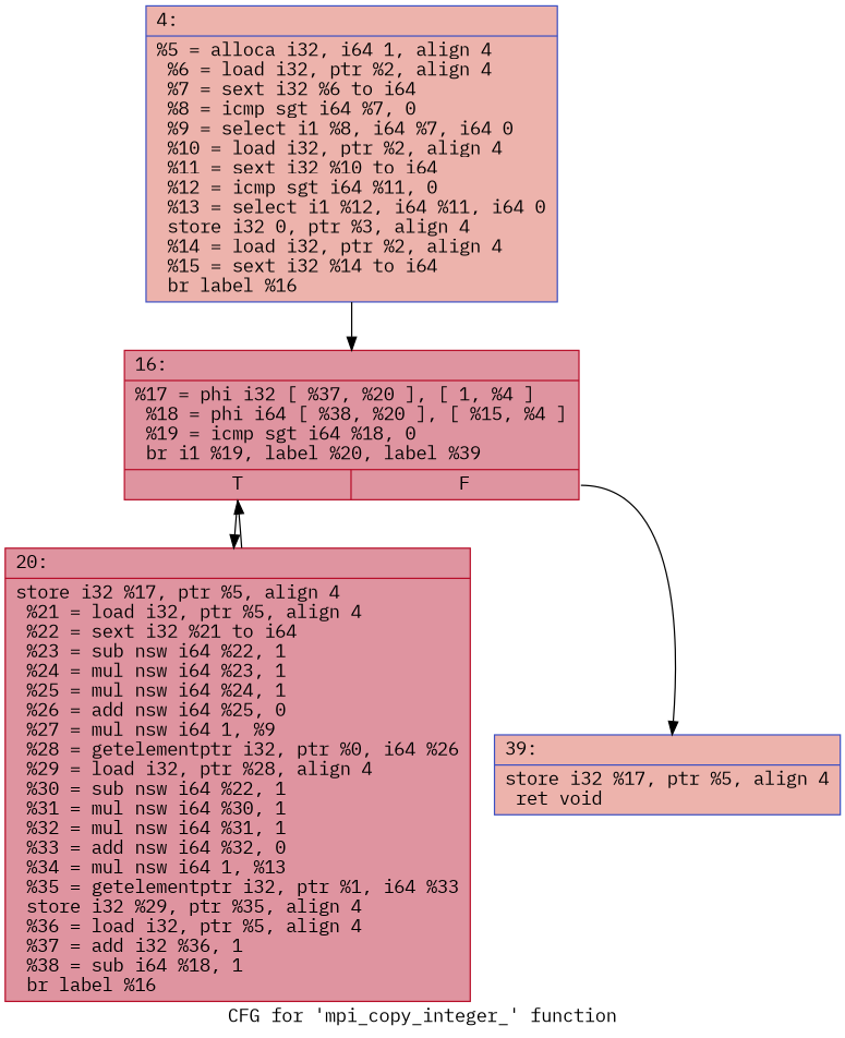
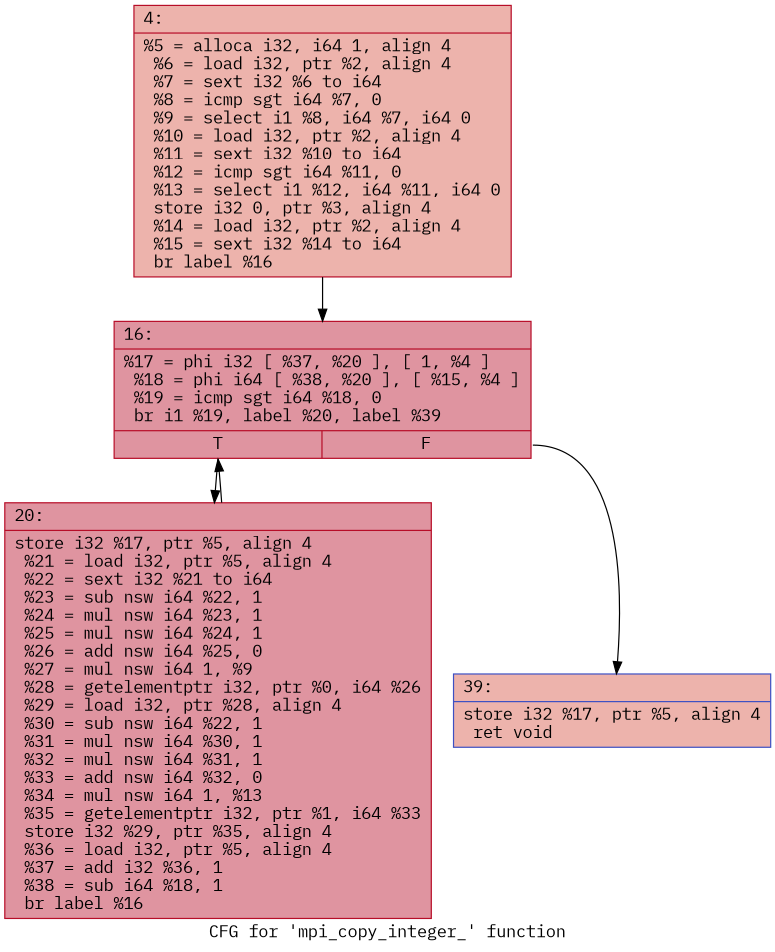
  digraph {
    label="CFG for 'mpi_copy_integer_' function"
    fontname="IBM Plex Mono"
    node [color="#3d50c3ff" fillcolor="#d6524470" fontname="IBM Plex Mono" shape=record style=filled]
    edge [fontname="IBM Plex Mono"]
-   n1 [label="{4:\l|  %5 = alloca i32, i64 1, align 4\l  %6 = load i32, ptr %2, align 4\l  %7 = sext i32 %6 to i64\l  %8 = icmp sgt i64 %7, 0\l  %9 = select i1 %8, i64 %7, i64 0\l  %10 = load i32, ptr %2, align 4\l  %11 = sext i32 %10 to i64\l  %12 = icmp sgt i64 %11, 0\l  %13 = select i1 %12, i64 %11, i64 0\l  store i32 0, ptr %3, align 4\l  %14 = load i32, ptr %2, align 4\l  %15 = sext i32 %14 to i64\l  br label %16\l}"]
+   n1 [color="#b70d28ff" label="{4:\l|  %5 = alloca i32, i64 1, align 4\l  %6 = load i32, ptr %2, align 4\l  %7 = sext i32 %6 to i64\l  %8 = icmp sgt i64 %7, 0\l  %9 = select i1 %8, i64 %7, i64 0\l  %10 = load i32, ptr %2, align 4\l  %11 = sext i32 %10 to i64\l  %12 = icmp sgt i64 %11, 0\l  %13 = select i1 %12, i64 %11, i64 0\l  store i32 0, ptr %3, align 4\l  %14 = load i32, ptr %2, align 4\l  %15 = sext i32 %14 to i64\l  br label %16\l}"]
    n2 [color="#b70d28ff" fillcolor="#b70d2870" label="{16:\l|  %17 = phi i32 [ %37, %20 ], [ 1, %4 ]\l  %18 = phi i64 [ %38, %20 ], [ %15, %4 ]\l  %19 = icmp sgt i64 %18, 0\l  br i1 %19, label %20, label %39\l|{<s0>T|<s1>F}}"]
    n3 [color="#b70d28ff" fillcolor="#b70d2870" label="{20:\l|  store i32 %17, ptr %5, align 4\l  %21 = load i32, ptr %5, align 4\l  %22 = sext i32 %21 to i64\l  %23 = sub nsw i64 %22, 1\l  %24 = mul nsw i64 %23, 1\l  %25 = mul nsw i64 %24, 1\l  %26 = add nsw i64 %25, 0\l  %27 = mul nsw i64 1, %9\l  %28 = getelementptr i32, ptr %0, i64 %26\l  %29 = load i32, ptr %28, align 4\l  %30 = sub nsw i64 %22, 1\l  %31 = mul nsw i64 %30, 1\l  %32 = mul nsw i64 %31, 1\l  %33 = add nsw i64 %32, 0\l  %34 = mul nsw i64 1, %13\l  %35 = getelementptr i32, ptr %1, i64 %33\l  store i32 %29, ptr %35, align 4\l  %36 = load i32, ptr %5, align 4\l  %37 = add i32 %36, 1\l  %38 = sub i64 %18, 1\l  br label %16\l}"]
    n4 [label="{39:\l|  store i32 %17, ptr %5, align 4\l  ret void\l}"]
    n1 -> n2
    n2 -> n3 [tailport=s0]
    n2 -> n4 [tailport=s1]
    n3 -> n2
  }
